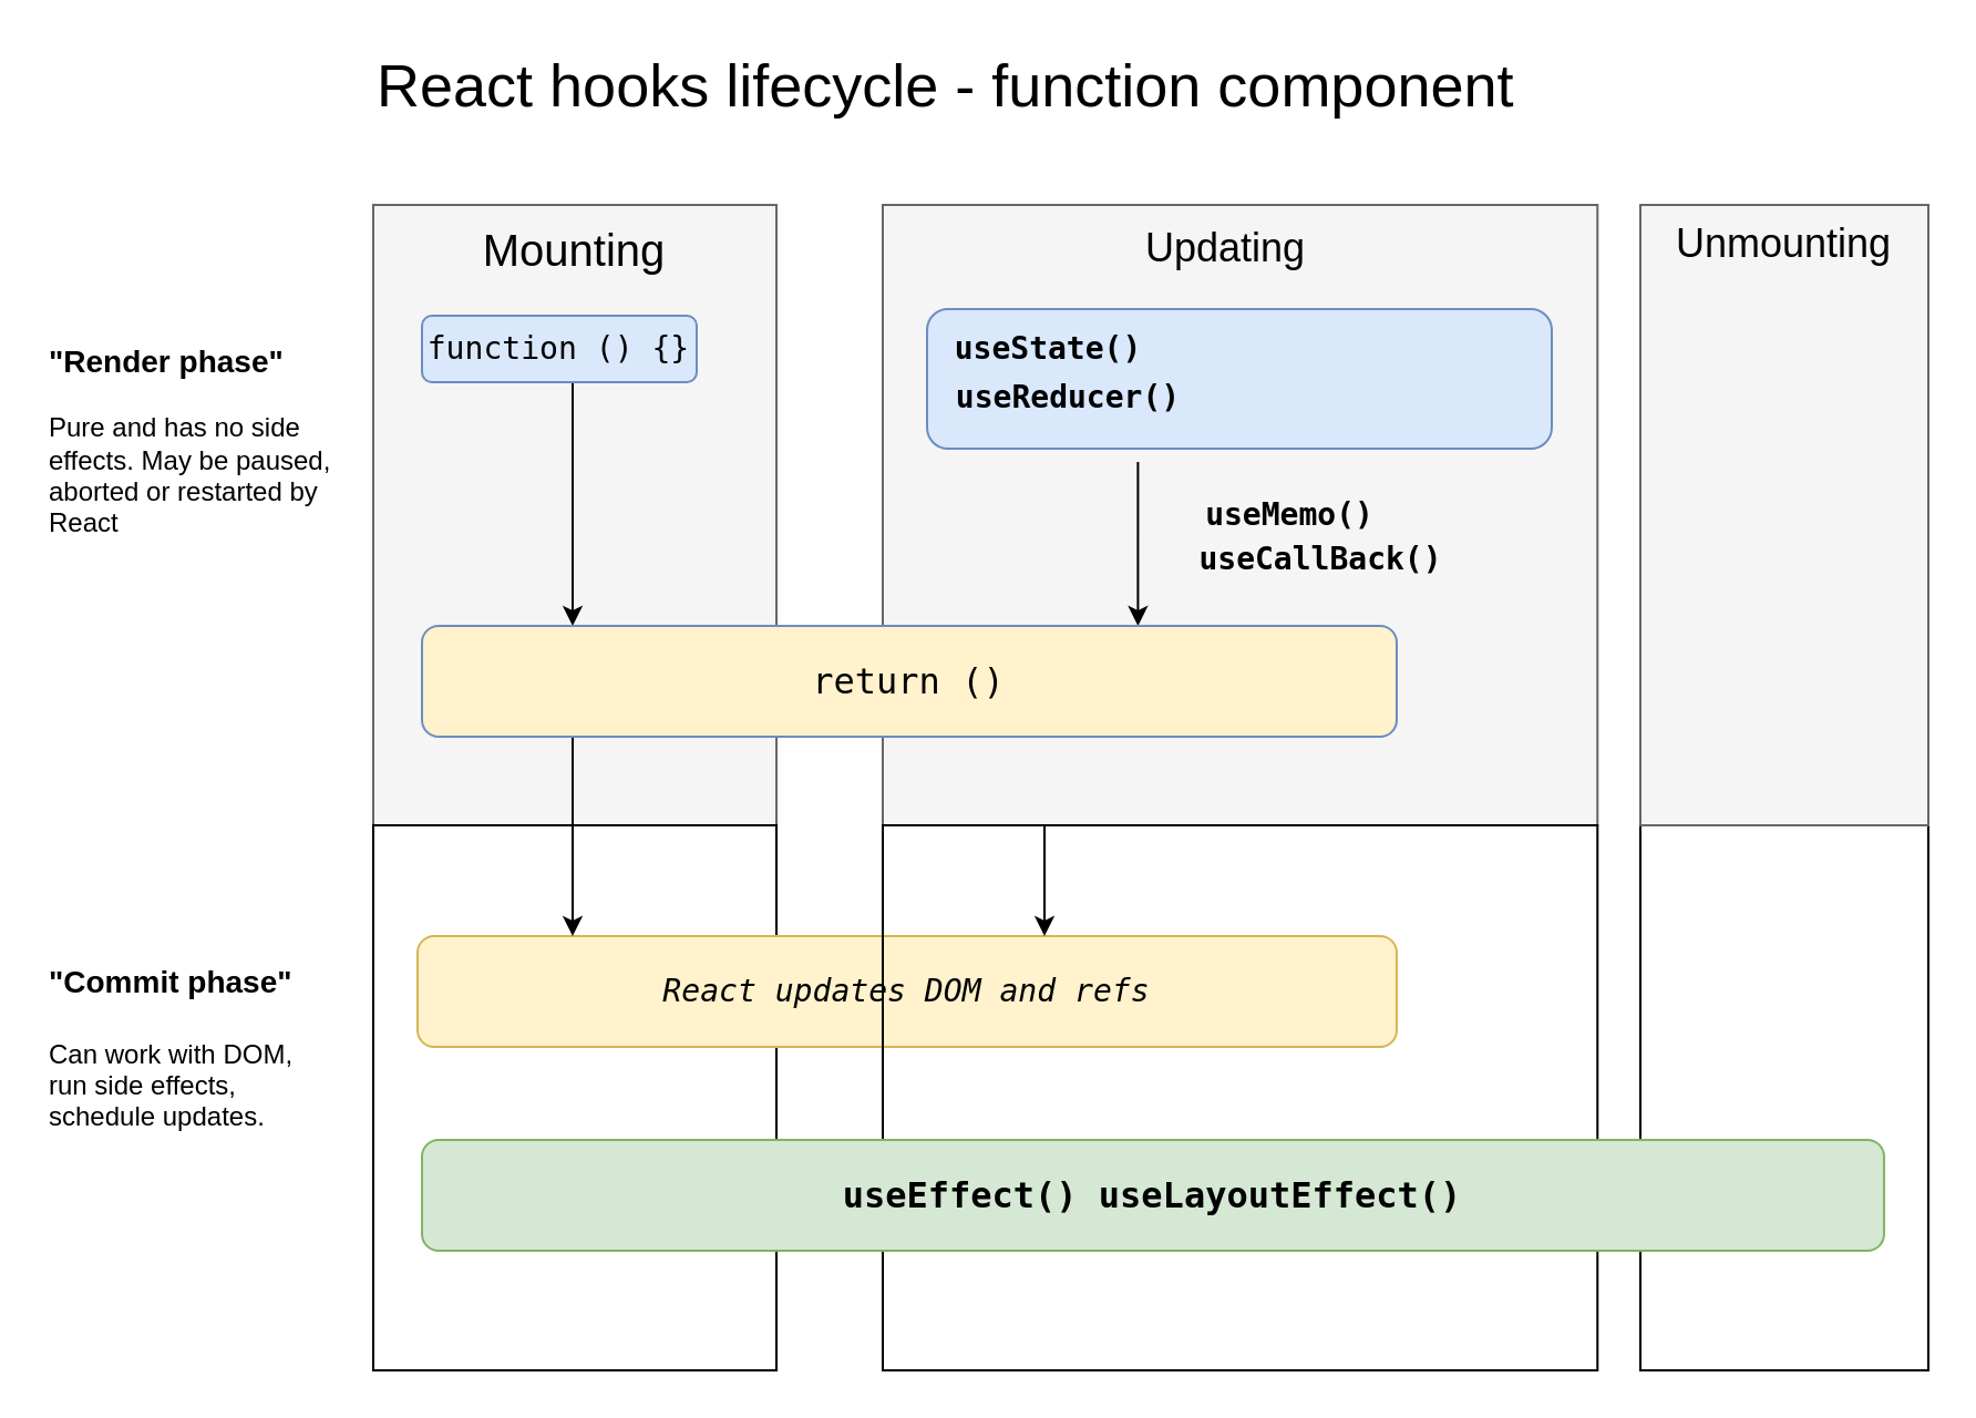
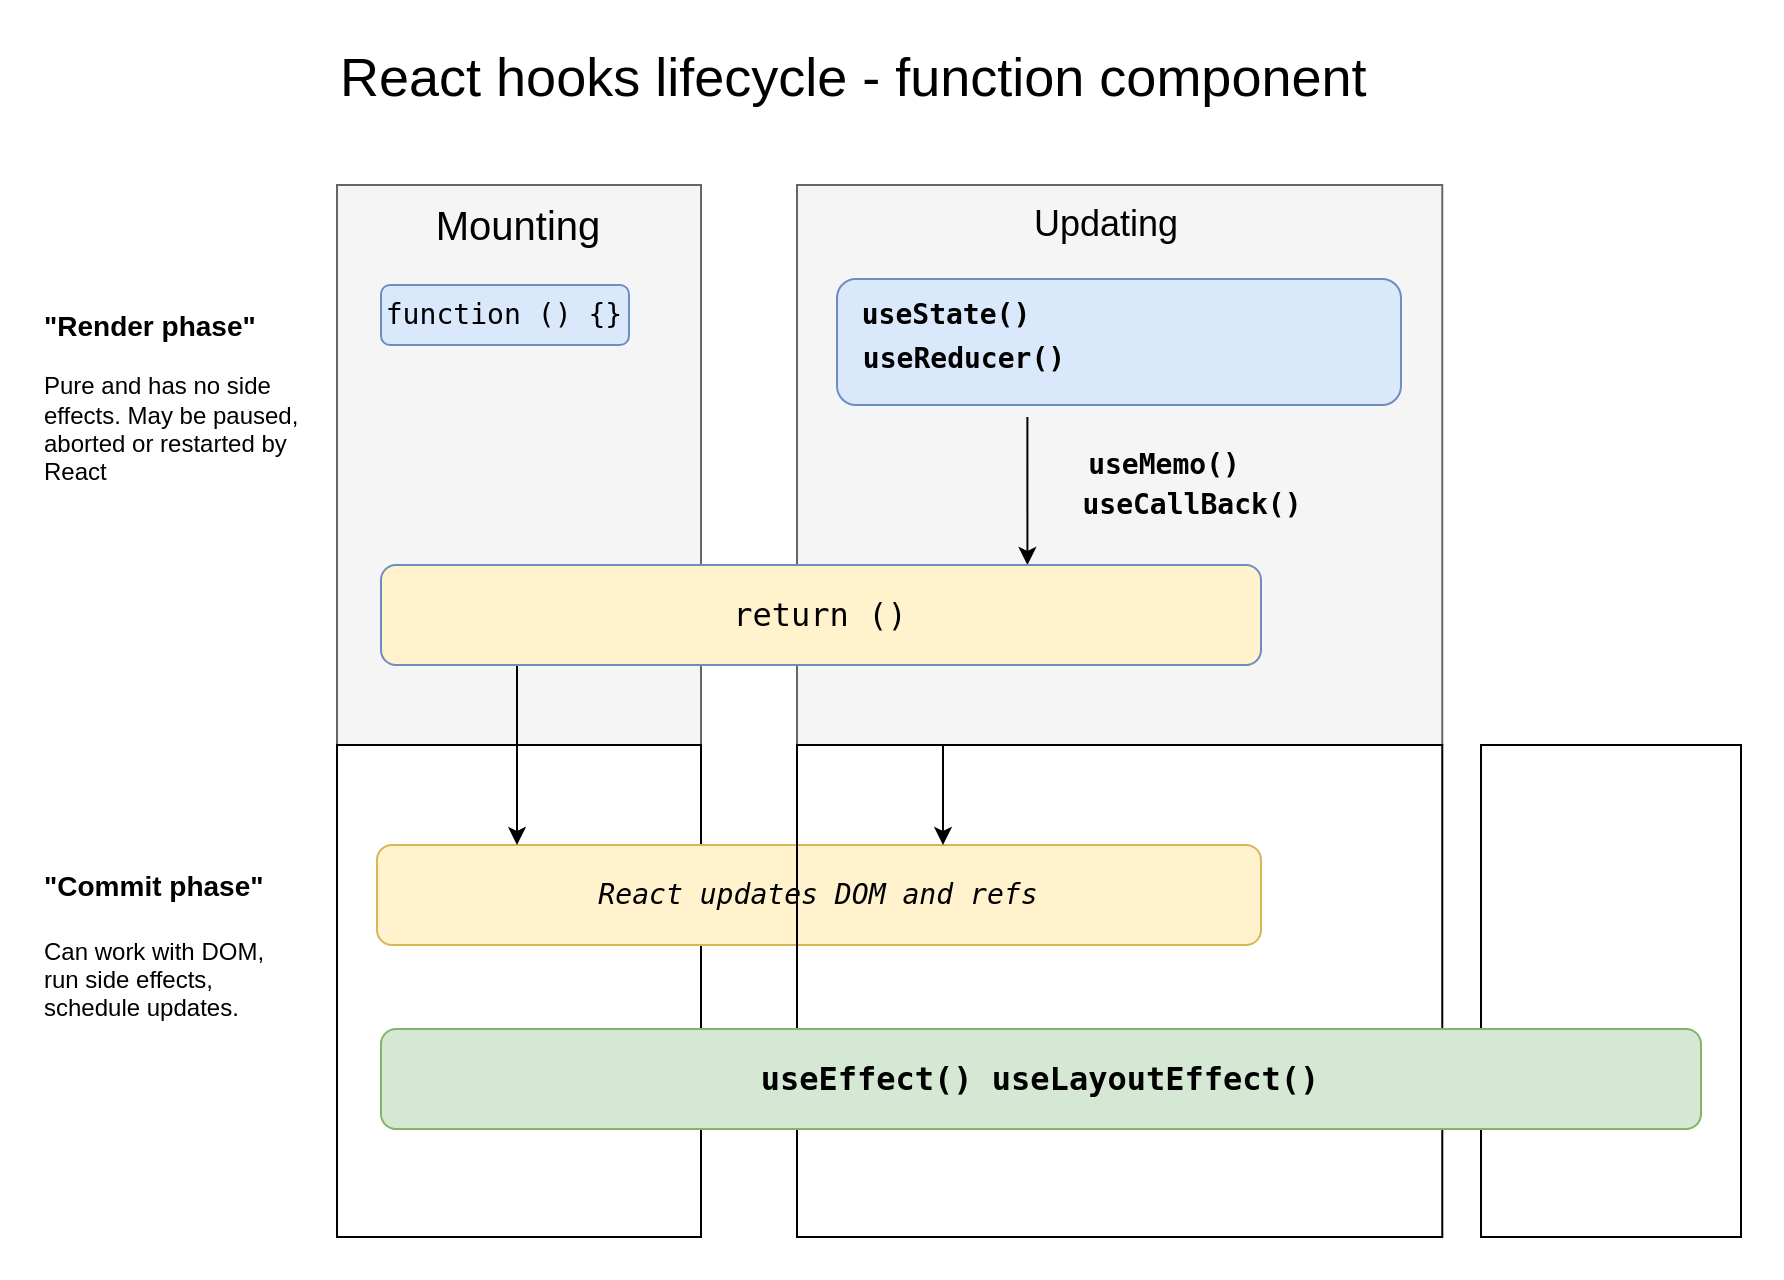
  <mxCell id="0" />
  <mxCell id="1" parent="0" />
  <mxCell id="2" value="" style="rounded=0;whiteSpace=wrap;html=1;fillColor=none;" parent="1" vertex="1"><mxGeometry x="740" y="372" width="130" height="246" as="geometry" /></mxCell>
  <mxCell id="3" value="" style="rounded=0;whiteSpace=wrap;html=1;fillColor=#f5f5f5;strokeColor=#666666;fontColor=#333333;" parent="1" vertex="1"><mxGeometry x="168" y="92" width="182" height="280" as="geometry" /></mxCell>
  <mxCell id="4" value="&lt;font style=&quot;font-size: 20px&quot;&gt;Mounting&lt;/font&gt;" style="text;html=1;strokeColor=none;fillColor=none;align=center;verticalAlign=middle;whiteSpace=wrap;rounded=0;" parent="1" vertex="1"><mxGeometry x="240" y="102" width="38" height="20" as="geometry" /></mxCell>
- <mxCell id="5" value="" style="edgeStyle=orthogonalEdgeStyle;rounded=0;orthogonalLoop=1;jettySize=auto;html=1;" parent="1" source="6" target="24" edge="1"><mxGeometry relative="1" as="geometry"><Array as="points"><mxPoint x="258" y="262" /><mxPoint x="258" y="262" /></Array></mxGeometry></mxCell>
  <mxCell id="6" value="&lt;h3 id=&quot;static-getderivedstatefromprops&quot;&gt;&lt;code style=&quot;font-weight: normal&quot;&gt;function () {}&lt;/code&gt;&lt;/h3&gt;" style="rounded=1;whiteSpace=wrap;html=1;fillColor=#dae8fc;strokeColor=#6c8ebf;" parent="1" vertex="1"><mxGeometry x="190" y="142" width="124" height="30" as="geometry" /></mxCell>
- <mxCell id="7" value="Unmounting" style="group;fillColor=#f5f5f5;strokeColor=#666666;fontColor=#000000;fontSize=18;" parent="1" vertex="1" connectable="0"><mxGeometry x="740" y="92" width="130" height="280" as="geometry" /></mxCell>
  <mxCell id="8" value="&lt;font style=&quot;font-size: 14px&quot;&gt;&lt;b&gt;&quot;Render phase&quot;&lt;br&gt;&lt;/b&gt;&lt;/font&gt;&lt;br&gt;Pure and has no side&lt;br&gt;effects. May be paused,&lt;br&gt;aborted or restarted by&lt;br&gt;React&lt;br&gt;" style="text;html=1;resizable=0;points=[];autosize=1;align=left;verticalAlign=top;spacingTop=-4;" parent="1" vertex="1"><mxGeometry x="20" y="152" width="140" height="90" as="geometry" /></mxCell>
  <mxCell id="9" value="&lt;font style=&quot;font-size: 14px&quot;&gt;&lt;b&gt;&quot;Commit phase&quot;&lt;br&gt;&lt;/b&gt;&lt;br&gt;&lt;/font&gt;Can work with DOM,&lt;br&gt;run side effects,&lt;br&gt;schedule updates.&lt;br&gt;" style="text;html=1;resizable=0;points=[];autosize=1;align=left;verticalAlign=top;spacingTop=-4;" parent="1" vertex="1"><mxGeometry x="20" y="432" width="130" height="70" as="geometry" /></mxCell>
  <mxCell id="10" value="&lt;font style=&quot;font-size: 27px&quot;&gt;React hooks lifecycle - function component&lt;/font&gt;" style="text;html=1;resizable=0;points=[];autosize=1;align=left;verticalAlign=top;spacingTop=-4;" parent="1" vertex="1"><mxGeometry x="168" y="20" width="530" height="20" as="geometry" /></mxCell>
  <mxCell id="11" value="" style="rounded=0;whiteSpace=wrap;html=1;fillColor=none;" parent="1" vertex="1"><mxGeometry x="168" y="372" width="182" height="246" as="geometry" /></mxCell>
  <mxCell id="12" value="&lt;h3 id=&quot;static-getderivedstatefromprops&quot;&gt;&lt;code style=&quot;font-weight: normal&quot;&gt;&lt;i&gt;React updates DOM and refs&lt;/i&gt;&lt;/code&gt;&lt;/h3&gt;" style="rounded=1;whiteSpace=wrap;html=1;fillColor=#fff2cc;strokeColor=#d6b656;" parent="1" vertex="1"><mxGeometry x="188" y="422" width="442" height="50" as="geometry" /></mxCell>
  <mxCell id="13" value="" style="edgeStyle=orthogonalEdgeStyle;rounded=0;orthogonalLoop=1;jettySize=auto;html=1;" parent="1" source="24" edge="1"><mxGeometry relative="1" as="geometry"><Array as="points"><mxPoint x="258" y="362" /><mxPoint x="258" y="362" /></Array><mxPoint x="258" y="422" as="targetPoint" /></mxGeometry></mxCell>
  <mxCell id="14" value="" style="edgeStyle=orthogonalEdgeStyle;rounded=0;orthogonalLoop=1;jettySize=auto;html=1;" parent="1" edge="1"><mxGeometry relative="1" as="geometry"><Array as="points"><mxPoint x="471" y="362" /><mxPoint x="471" y="362" /></Array><mxPoint x="471" y="332" as="sourcePoint" /><mxPoint x="471" y="422" as="targetPoint" /></mxGeometry></mxCell>
  <mxCell id="15" value="" style="rounded=0;whiteSpace=wrap;html=1;fillColor=#f5f5f5;strokeColor=#666666;fontColor=#333333;" parent="1" vertex="1"><mxGeometry x="398" y="92" width="322.642" height="280" as="geometry" /></mxCell>
  <mxCell id="16" value="&lt;font style=&quot;font-size: 18px&quot;&gt;Updating&lt;/font&gt;" style="text;html=1;strokeColor=none;fillColor=none;align=center;verticalAlign=middle;whiteSpace=wrap;rounded=0;" parent="1" vertex="1"><mxGeometry x="515.214" y="102" width="75.916" height="20" as="geometry" /></mxCell>
  <mxCell id="17" value="" style="edgeStyle=orthogonalEdgeStyle;rounded=0;orthogonalLoop=1;jettySize=auto;html=1;" parent="1" edge="1"><mxGeometry relative="1" as="geometry"><mxPoint x="513.211" y="242" as="sourcePoint" /><mxPoint x="513.211" y="282" as="targetPoint" /><Array as="points"><mxPoint x="513.211" y="208" /></Array></mxGeometry></mxCell>
  <mxCell id="18" value="" style="rounded=1;whiteSpace=wrap;html=1;fillColor=#dae8fc;strokeColor=#6c8ebf;" parent="1" vertex="1"><mxGeometry x="418" y="139" width="282" height="63" as="geometry" /></mxCell>
  <mxCell id="19" value="" style="rounded=0;whiteSpace=wrap;html=1;fillColor=none;" parent="1" vertex="1"><mxGeometry x="398" y="372" width="322.642" height="246" as="geometry" /></mxCell>
  <mxCell id="20" value="&lt;h3 id=&quot;static-getderivedstatefromprops&quot;&gt;&lt;code&gt;&lt;font style=&quot;font-size: 14px&quot;&gt;useState()&lt;/font&gt;&lt;/code&gt;&lt;/h3&gt;" style="text;html=1;strokeColor=none;fillColor=none;align=center;verticalAlign=middle;whiteSpace=wrap;rounded=0;" parent="1" vertex="1"><mxGeometry x="453" y="147" width="40" height="20" as="geometry" /></mxCell>
  <mxCell id="21" value="&lt;h3 id=&quot;static-getderivedstatefromprops&quot;&gt;&lt;code&gt;&lt;font style=&quot;font-size: 14px&quot;&gt;useMemo()&lt;/font&gt;&lt;/code&gt;&lt;/h3&gt;" style="text;html=1;strokeColor=none;fillColor=none;align=center;verticalAlign=middle;whiteSpace=wrap;rounded=0;" parent="1" vertex="1"><mxGeometry x="562" y="222" width="40" height="20" as="geometry" /></mxCell>
  <mxCell id="22" value="&lt;h3 id=&quot;static-getderivedstatefromprops&quot;&gt;&lt;code&gt;&lt;font style=&quot;font-size: 14px&quot;&gt;useReducer()&lt;/font&gt;&lt;/code&gt;&lt;/h3&gt;" style="text;html=1;strokeColor=none;fillColor=none;align=center;verticalAlign=middle;whiteSpace=wrap;rounded=0;" parent="1" vertex="1"><mxGeometry x="461.5" y="169" width="40" height="20" as="geometry" /></mxCell>
  <mxCell id="23" value="&lt;h3 id=&quot;static-getderivedstatefromprops&quot;&gt;&lt;code&gt;&lt;font style=&quot;font-size: 14px&quot;&gt;useCallBack()&lt;/font&gt;&lt;/code&gt;&lt;/h3&gt;" style="text;html=1;strokeColor=none;fillColor=none;align=center;verticalAlign=middle;whiteSpace=wrap;rounded=0;" parent="1" vertex="1"><mxGeometry x="576" y="242" width="40" height="20" as="geometry" /></mxCell>
  <mxCell id="24" value="&lt;h3 id=&quot;static-getderivedstatefromprops&quot;&gt;&lt;code&gt;&lt;font style=&quot;font-size: 16px ; font-weight: normal&quot;&gt;return ()&lt;/font&gt;&lt;/code&gt;&lt;/h3&gt;" style="rounded=1;whiteSpace=wrap;html=1;fillColor=#fff2cc;strokeColor=#6c8ebf;" parent="1" vertex="1"><mxGeometry x="190" y="282" width="440" height="50" as="geometry" /></mxCell>
  <mxCell id="25" value="&lt;h3 id=&quot;static-getderivedstatefromprops&quot;&gt;&lt;code&gt;&lt;font style=&quot;font-size: 16px&quot;&gt;useEffect() useLayoutEffect()&lt;/font&gt;&lt;/code&gt;&lt;/h3&gt;" style="rounded=1;whiteSpace=wrap;html=1;fillColor=#d5e8d4;strokeColor=#82b366;" parent="1" vertex="1"><mxGeometry x="190" y="514" width="660" height="50" as="geometry" /></mxCell>
